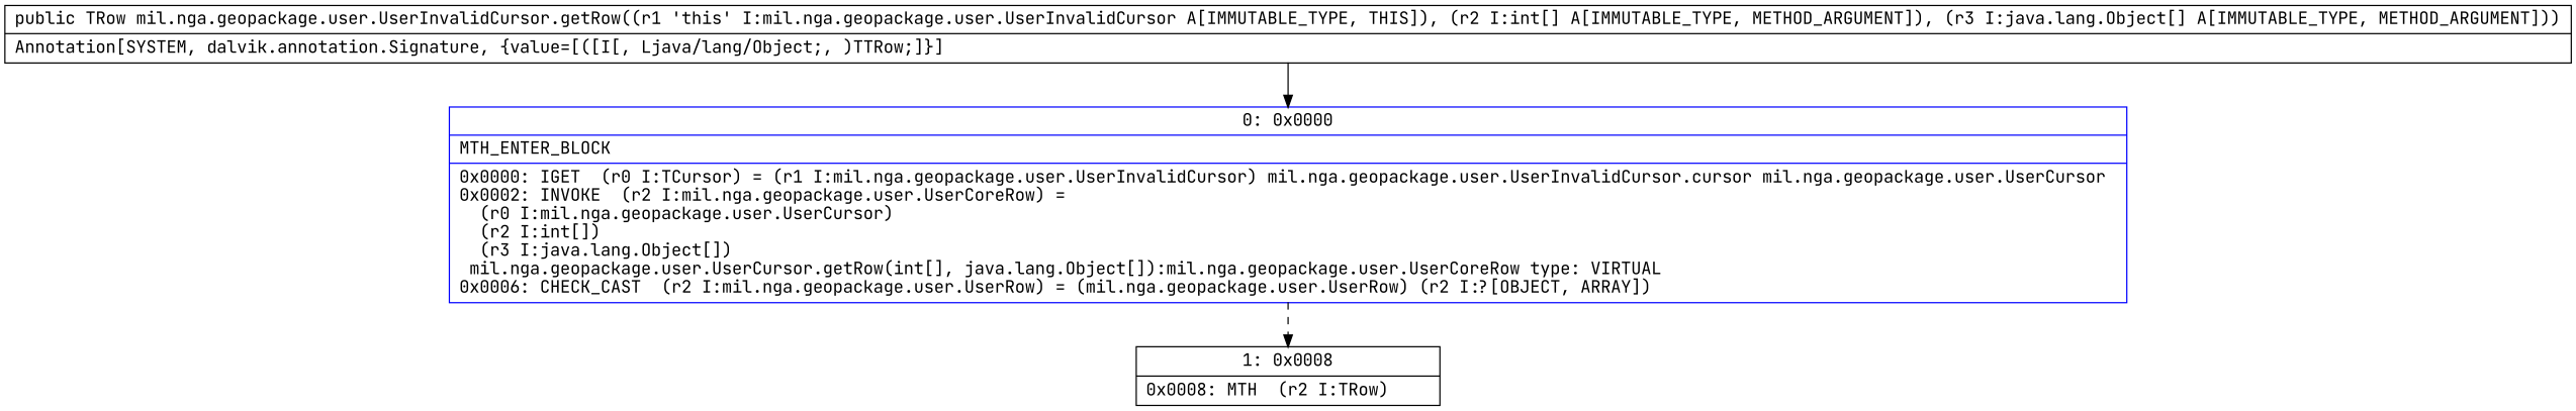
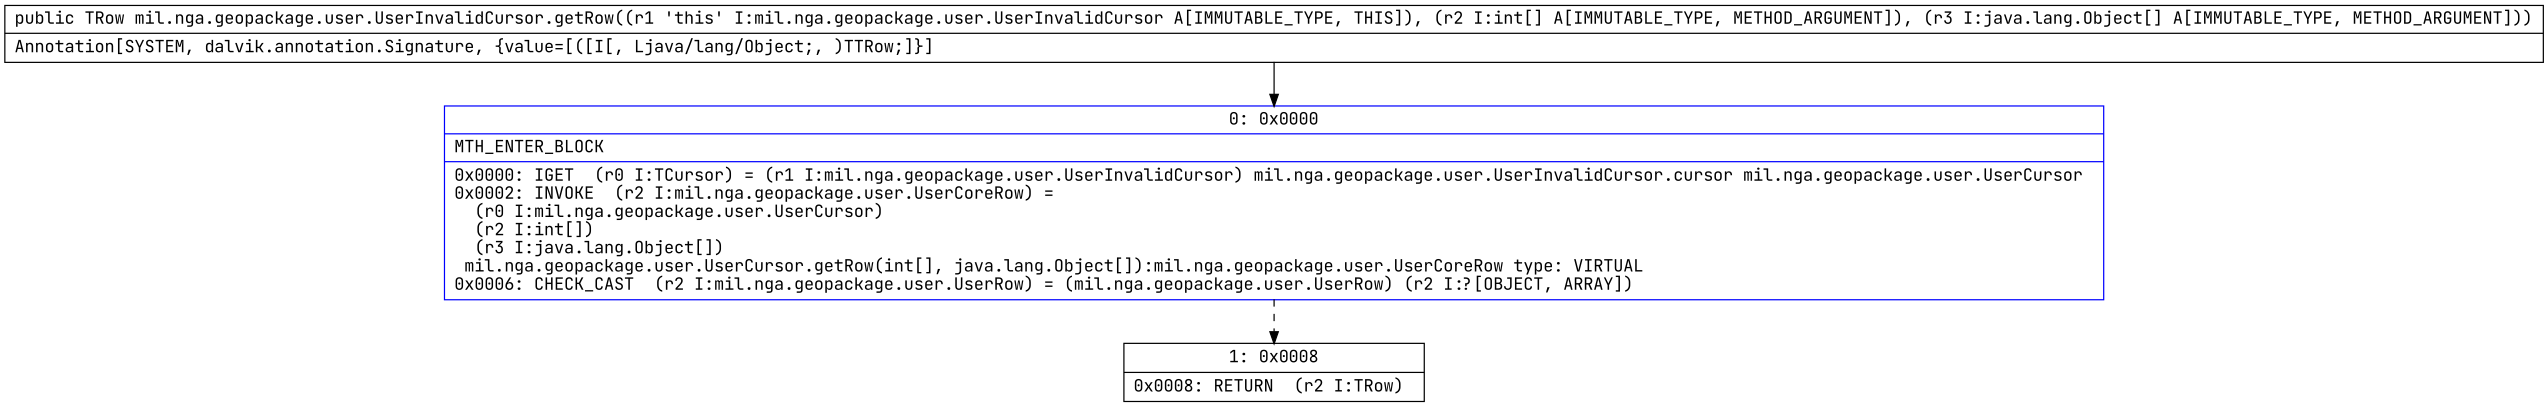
  digraph {
    fontname="JetBrains Mono"
    node [shape=record color=black fontname="JetBrains Mono"]
    edge [fontname="JetBrains Mono"]
    n1 [label="{0\:\ 0x0000|MTH_ENTER_BLOCK\l|0x0000: IGET  (r0 I:TCursor) = (r1 I:mil.nga.geopackage.user.UserInvalidCursor) mil.nga.geopackage.user.UserInvalidCursor.cursor mil.nga.geopackage.user.UserCursor \l0x0002: INVOKE  (r2 I:mil.nga.geopackage.user.UserCoreRow) = \l  (r0 I:mil.nga.geopackage.user.UserCursor)\l  (r2 I:int[])\l  (r3 I:java.lang.Object[])\l mil.nga.geopackage.user.UserCursor.getRow(int[], java.lang.Object[]):mil.nga.geopackage.user.UserCoreRow type: VIRTUAL \l0x0006: CHECK_CAST  (r2 I:mil.nga.geopackage.user.UserRow) = (mil.nga.geopackage.user.UserRow) (r2 I:?[OBJECT, ARRAY]) \l}" color=blue]
-   n2 [label="{1\:\ 0x0008|0x0008: MTH  (r2 I:TRow) \l}"]
+   n2 [label="{1\:\ 0x0008|0x0008: RETURN  (r2 I:TRow) \l}"]
    n3 [label="{public TRow mil.nga.geopackage.user.UserInvalidCursor.getRow((r1 'this' I:mil.nga.geopackage.user.UserInvalidCursor A[IMMUTABLE_TYPE, THIS]), (r2 I:int[] A[IMMUTABLE_TYPE, METHOD_ARGUMENT]), (r3 I:java.lang.Object[] A[IMMUTABLE_TYPE, METHOD_ARGUMENT]))  | Annotation[SYSTEM, dalvik.annotation.Signature, \{value=[([I[, Ljava\/lang\/Object;, )TTRow;]\}]\l}"]
    n1 -> n2 [style=dashed]
    n3 -> n1 [style=solid]
  }
